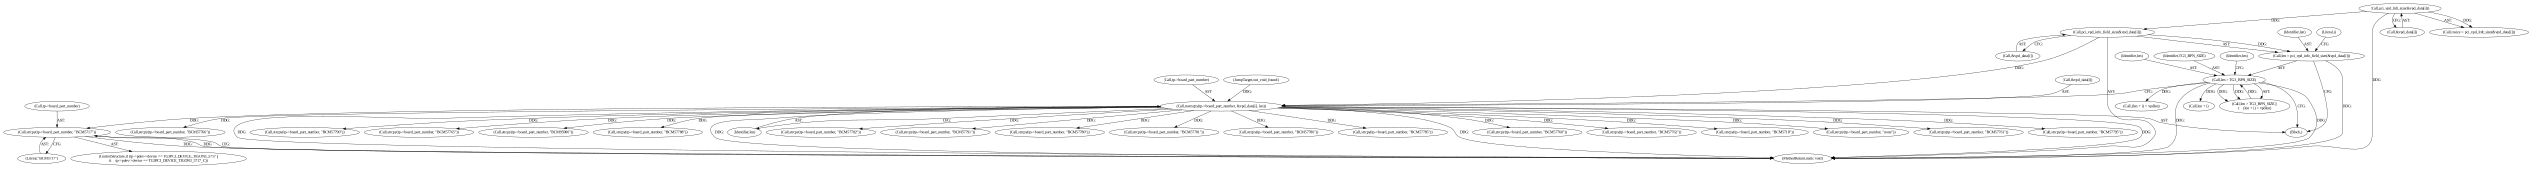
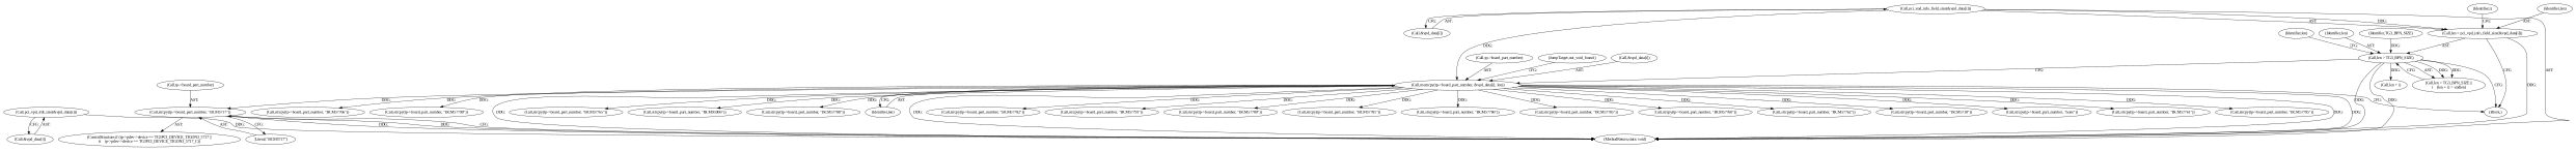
  digraph {
    fontname="Liberation Serif"
    node [fontname="Liberation Serif"]
    edge [fontname="Liberation Serif"]
    n1 [label="(Call,strcpy(tp->board_part_number, \"BCM5717\"))"]
    n2 [label="(Literal,\"BCM5717\")"]
    n3 [label="(MethodReturn,static void)"]
    n4 [label="(ControlStructure,if (tp->pdev->device == TG3PCI_DEVICE_TIGON3_5717 ||\n\t\t    tp->pdev->device == TG3PCI_DEVICE_TIGON3_5717_C))"]
    n5 [label="(Call,memcpy(tp->board_part_number, &vpd_data[i], len))"]
    n6 [label="(Call,strcpy(tp->board_part_number, \"BCM57760\"))"]
    n7 [label="(Call,strcpy(tp->board_part_number, \"BCM57762\"))"]
    n8 [label="(Call,strcpy(tp->board_part_number, \"BCM5718\"))"]
    n9 [label="(Call,strcpy(tp->board_part_number, \"none\"))"]
    n10 [label="(Call,strcpy(tp->board_part_number, \"BCM57761\"))"]
    n11 [label="(Call,strcpy(tp->board_part_number, \"BCM57795\"))"]
    n12 [label="(Call,strcpy(tp->board_part_number, \"BCM57766\"))"]
    n13 [label="(Call,strcpy(tp->board_part_number, \"BCM57790\"))"]
    n14 [label="(Call,strcpy(tp->board_part_number, \"BCM57765\"))"]
    n15 [label="(Call,strcpy(tp->board_part_number, \"BCM95906\"))"]
    n16 [label="(Call,strcpy(tp->board_part_number, \"BCM57788\"))"]
    n17 [label="(Identifier,len)"]
    n18 [label="(Call,strcpy(tp->board_part_number, \"BCM57782\"))"]
    n19 [label="(Call,strcpy(tp->board_part_number, \"BCM57791\"))"]
    n20 [label="(Call,strcpy(tp->board_part_number, \"BCM57780\"))"]
    n21 [label="(Block,)"]
    n22 [label="(Call,strcpy(tp->board_part_number, \"BCM57781\"))"]
    n23 [label="(Call,strcpy(tp->board_part_number, \"BCM57786\"))"]
    n24 [label="(Call,strcpy(tp->board_part_number, \"BCM57785\"))"]
    n25 [label="(Call,pci_vpd_info_field_size(&vpd_data[i]))"]
    n26 [label="(Call,len = pci_vpd_info_field_size(&vpd_data[i]))"]
    n27 [label="(Call,&vpd_data[i])"]
    n28 [label="(Call,len > TG3_BPN_SIZE)"]
    n29 [label="(Call,pci_vpd_lrdt_size(&vpd_data[i]))"]
    n30 [label="(Call,&vpd_data[i])"]
-   n31 [label="(Call,rosize = pci_vpd_lrdt_size(&vpd_data[i]))"]
    n32 [label="(Call,len + i)"]
    n33 [label="(Call,len > TG3_BPN_SIZE ||\n\t    (len + i) > vpdlen)"]
-   n34 [label="(Call,(len + i) > vpdlen)"]
    n35 [label="(Identifier,TG3_BPN_SIZE)"]
    n36 [label="(Call,tp->board_part_number)"]
    n37 [label="(Identifier,len)"]
    n38 [label="(Identifier,len)"]
    n39 [label="(JumpTarget,out_void_found:)"]
    n40 [label="(Identifier,len)"]
    n41 [label="(Call,tp->board_part_number)"]
-   n42 [label="(Literal,i)"]
+   n42 [label="(Identifier,i)"]
    n43 [label="(Call,&vpd_data[i])"]
    n1 -> n2 [label="CFG: "]
    n1 -> n3 [label="DDG: "]
    n1 -> n3 [label="DDG: "]
    n1 -> n4 [label="AST: "]
    n2 -> n1 [label="AST: "]
    n3 -> n1 [label="CFG: "]
    n5 -> n1 [label="DDG: "]
    n5 -> n3 [label="DDG: "]
    n5 -> n3 [label="DDG: "]
    n5 -> n3 [label="DDG: "]
    n5 -> n3 [label="DDG: "]
    n5 -> n6 [label="DDG: "]
    n5 -> n7 [label="DDG: "]
    n5 -> n8 [label="DDG: "]
    n5 -> n9 [label="DDG: "]
    n5 -> n10 [label="DDG: "]
    n5 -> n11 [label="DDG: "]
    n5 -> n12 [label="DDG: "]
    n5 -> n13 [label="DDG: "]
    n5 -> n14 [label="DDG: "]
    n5 -> n15 [label="DDG: "]
    n5 -> n16 [label="DDG: "]
    n5 -> n17 [label="CFG: "]
    n5 -> n18 [label="DDG: "]
    n5 -> n19 [label="DDG: "]
    n5 -> n20 [label="DDG: "]
-   n5 -> n21 [label="AST: "]
+   n5 -> n21 [label="CFG: "]
    n5 -> n22 [label="DDG: "]
    n5 -> n23 [label="DDG: "]
    n5 -> n24 [label="DDG: "]
    n17 -> n5 [label="AST: "]
    n25 -> n3 [label="AST: "]
    n25 -> n5 [label="DDG: "]
    n25 -> n26 [label="AST: "]
    n25 -> n26 [label="DDG: "]
    n25 -> n27 [label="CFG: "]
    n26 -> n3 [label="DDG: "]
    n26 -> n21 [label="CFG: "]
    n26 -> n28 [label="AST: "]
    n27 -> n25 [label="AST: "]
    n28 -> n3 [label="DDG: "]
    n28 -> n3 [label="DDG: "]
    n28 -> n5 [label="CFG: "]
    n28 -> n21 [label="CFG: "]
    n28 -> n32 [label="DDG: "]
    n28 -> n33 [label="AST: "]
    n28 -> n33 [label="DDG: "]
    n28 -> n33 [label="DDG: "]
-   n28 -> n34 [label="DDG: "]
    n29 -> n3 [label="DDG: "]
-   n29 -> n25 [label="DDG: "]
    n29 -> n30 [label="CFG: "]
-   n29 -> n31 [label="AST: "]
-   n29 -> n31 [label="DDG: "]
    n30 -> n29 [label="AST: "]
-   n33 -> n28 [label="DDG: "]
-   n35 -> n28 [label="AST: "]
+   n33 -> n28 [label="CFG: "]
+   n35 -> n28 [label="DDG: "]
    n36 -> n5 [label="AST: "]
    n37 -> n28 [label="CFG: "]
    n38 -> n28 [label="AST: "]
-   n39 -> n5 [label="DDG: "]
+   n39 -> n5 [label="CFG: "]
    n40 -> n26 [label="AST: "]
    n41 -> n1 [label="AST: "]
    n42 -> n26 [label="CFG: "]
    n43 -> n5 [label="AST: "]
  }
